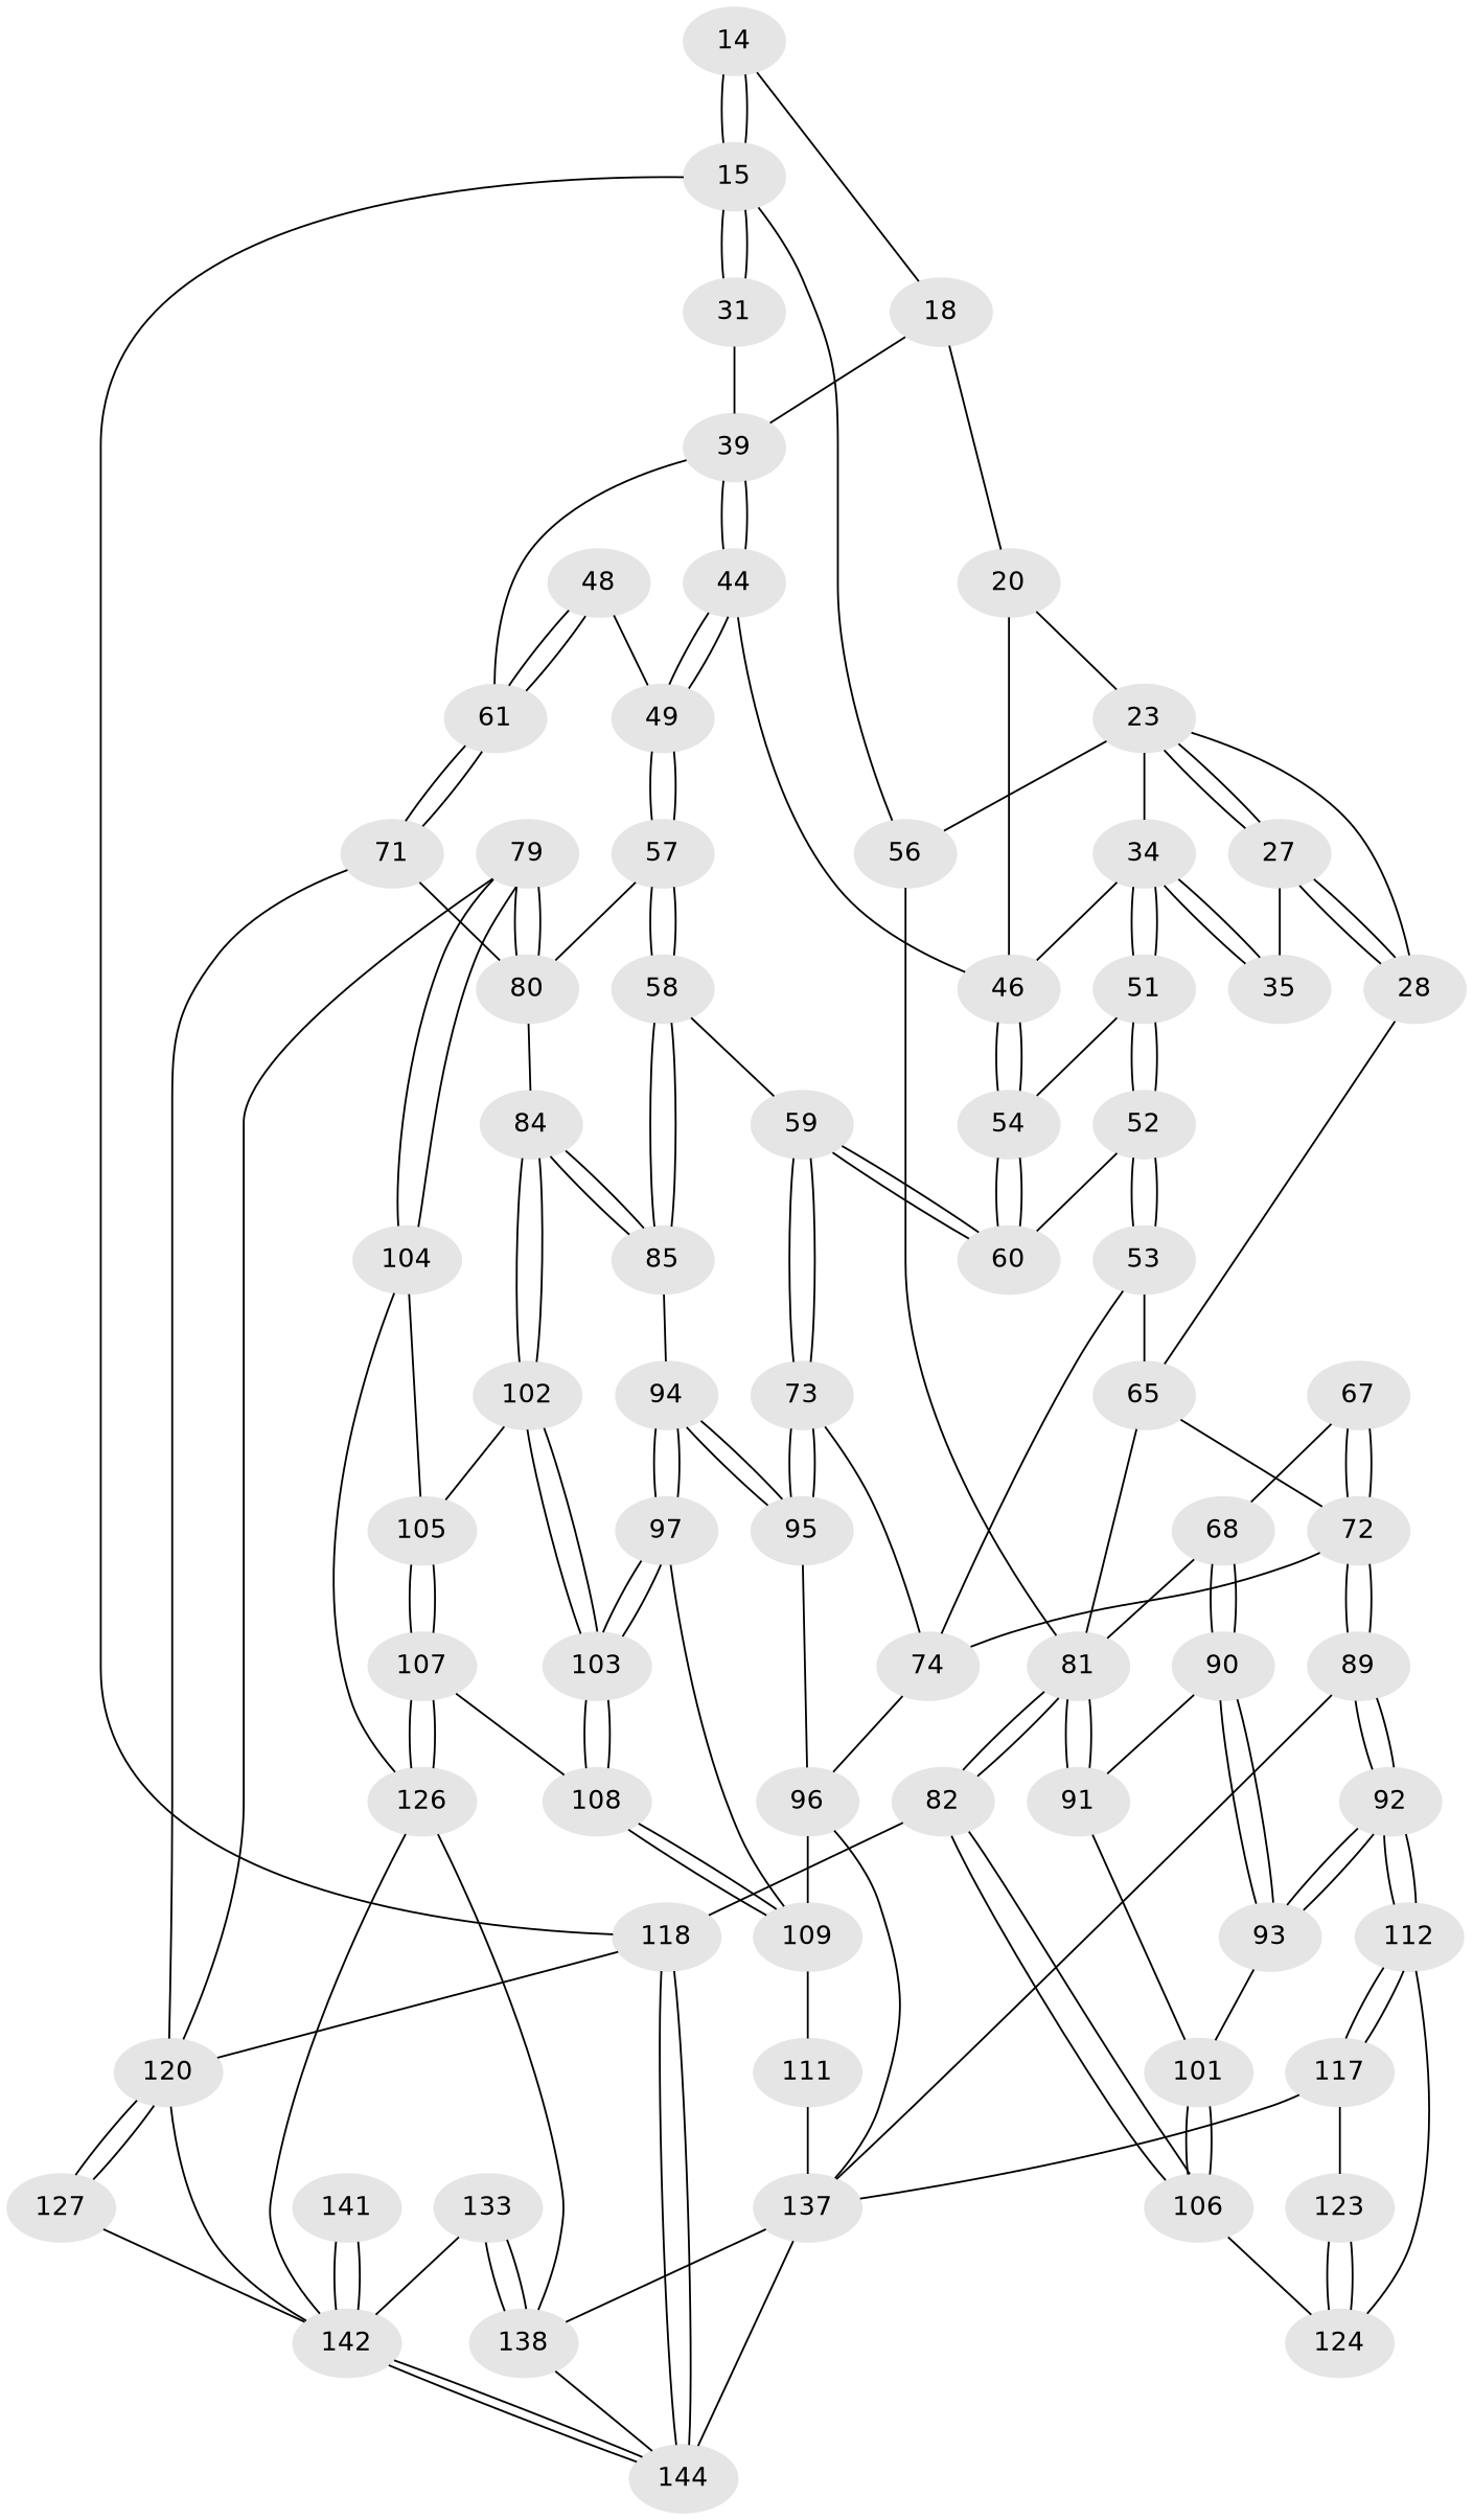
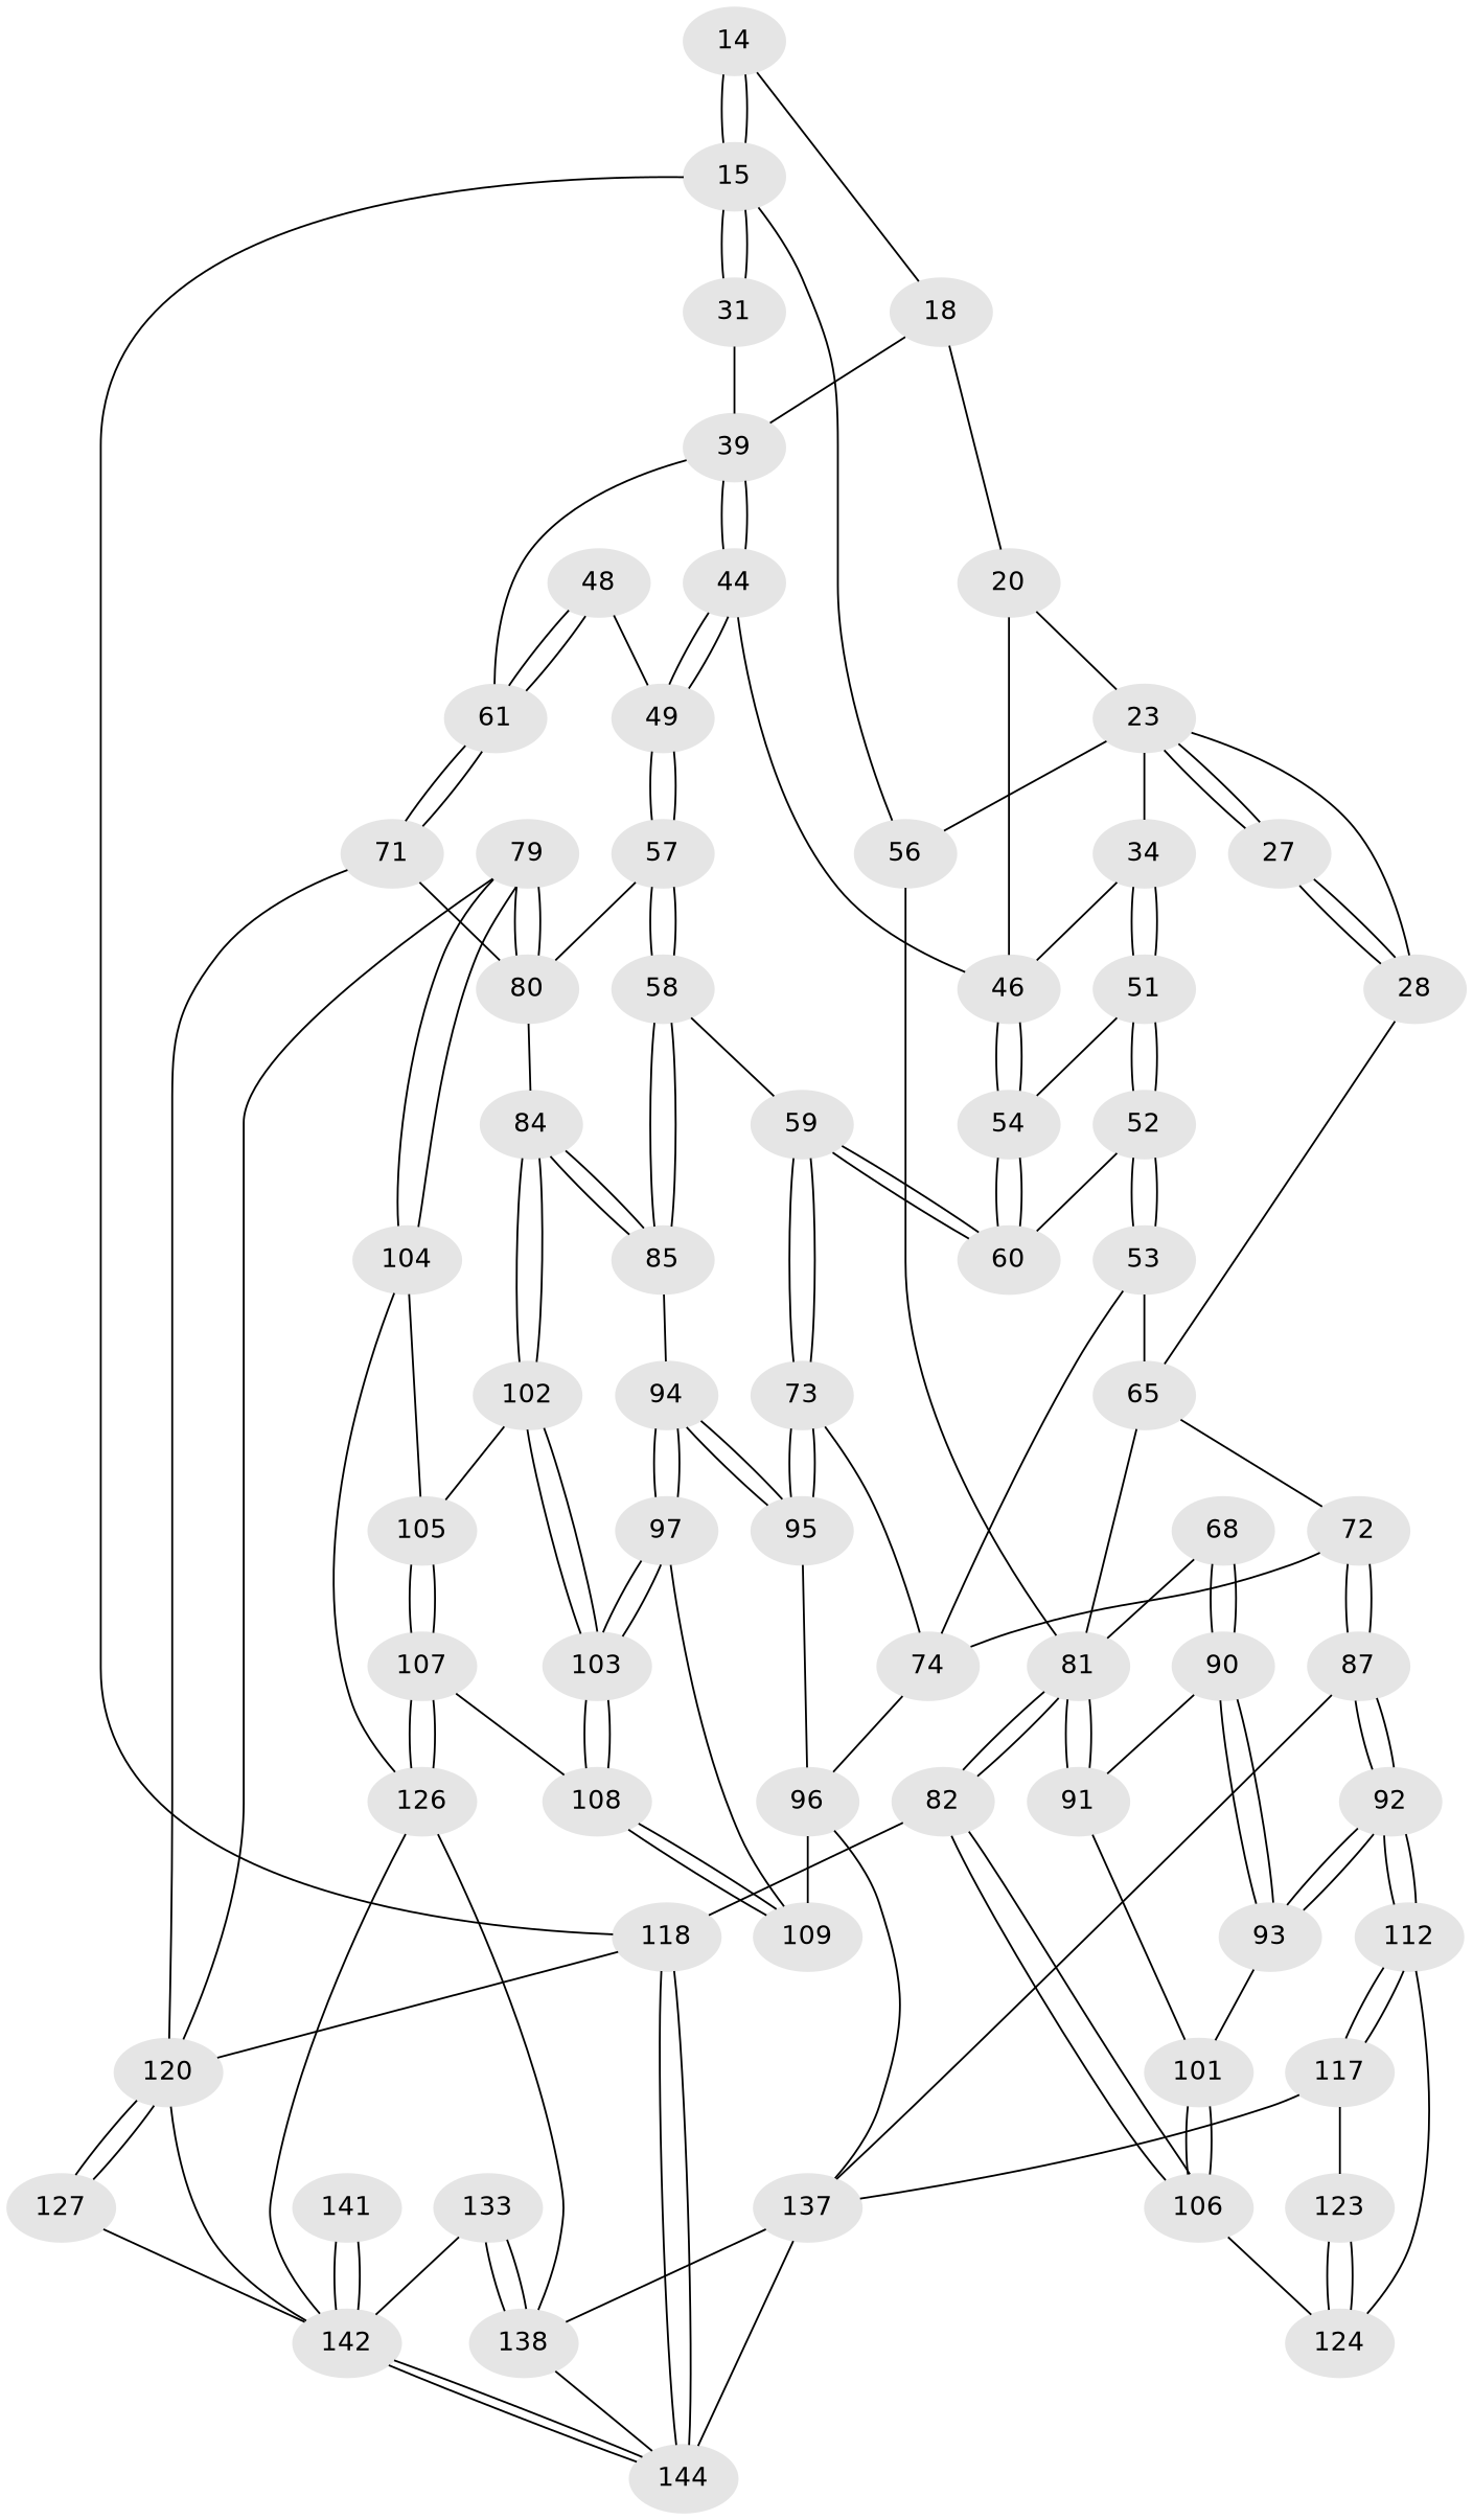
  graph {
    fontname="DejaVu Sans"
    node [color=gray90 fontname="DejaVu Sans" style=filled]
    edge [fontname="DejaVu Sans"]
    14 [super="+6+7"]
    15 [super="+11"]
    18 [super="+17+5"]
    31
    56 [super="+41+9"]
    118 [super="+83"]
    20 [super="+19+4"]
    39 [super="+38"]
    81 [super="+75+69+66+55"]
    120 [super="+78+119"]
    144 [super="+139+140+143"]
    23 [super="+13"]
    46 [super="+29+45"]
    44
    61 [super="+50+47"]
    27
    28 [super="+24"]
    34 [super="+30+21+22"]
    54
-   35
    65 [super="+43"]
    51
    72 [super="+64"]
    127
    142 [super="+134+135+132"]
    52
    49
    71
    57
    60
    48
    58
    80 [super="+76"]
    53
    74 [super="+62"]
    96 [super="+86"]
    82
    91
    59
    85
    84
    73
    94
    95
-   89
-   67
+   89 [label=87]
    68
    90
    93
    92
    137 [super="+116+88+87+136+130"]
    109 [super="+98+99"]
    79
    104
    105
    126 [super="+122"]
    102
    106
    101
    124 [super="+114+113"]
    103
    97
    112
    138 [super="+129+128"]
    117
-   111 [super="+100+110"]
    108
    107
    123
    133
    141
    14 -- 15 [weight=2]
    14 -- 15
    14 -- 18 [weight=2]
    15 -- 31
    15 -- 31
    15 -- 56
    15 -- 118 [weight=2]
    18 -- 20 [weight=2]
    18 -- 39 [weight=2]
    31 -- 39
    56 -- 81 [weight=2]
    118 -- 120
    118 -- 144 [weight=2]
    118 -- 144
    20 -- 23
    20 -- 46 [weight=2]
    39 -- 44
    39 -- 44
    39 -- 61 [weight=2]
    81 -- 82
    81 -- 82
    81 -- 91
    81 -- 91
    120 -- 127 [weight=2]
    120 -- 127
    120 -- 142
    23 -- 56 [weight=2]
    23 -- 27
    23 -- 27
    23 -- 28
    23 -- 34 [weight=2]
    46 -- 54
    46 -- 54
    44 -- 46
    44 -- 49
    44 -- 49
    61 -- 71
    61 -- 71
    27 -- 28
    27 -- 28
-   27 -- 35
    28 -- 65
    34 -- 46
-   34 -- 35 [weight=2]
-   34 -- 35
    34 -- 51
    34 -- 51
    54 -- 60
    54 -- 60
    65 -- 81 [weight=2]
    65 -- 72
    51 -- 54
    51 -- 52
    51 -- 52
    72 -- 74
    72 -- 89
    72 -- 89
    127 -- 142
    142 -- 144
    142 -- 144
    52 -- 60
    52 -- 53
    52 -- 53
    49 -- 57
    49 -- 57
    71 -- 120
    71 -- 80
    57 -- 58
    57 -- 58
    57 -- 80
    48 -- 61 [weight=2]
    48 -- 61
    48 -- 49
    58 -- 59
    58 -- 85
    58 -- 85
    80 -- 84
    53 -- 65
    53 -- 74
    74 -- 96
    96 -- 137
    96 -- 109
    82 -- 118
    82 -- 106
    82 -- 106
    91 -- 101
    59 -- 60
    59 -- 60
    59 -- 73
    59 -- 73
    85 -- 94
    84 -- 85
    84 -- 85
    84 -- 102
    84 -- 102
    73 -- 74
    73 -- 95
    73 -- 95
    94 -- 95
    94 -- 95
    94 -- 97
    94 -- 97
    95 -- 96
    89 -- 92
    89 -- 92
    89 -- 137
-   67 -- 72 [weight=2]
-   67 -- 72
-   67 -- 68
    68 -- 81
    68 -- 90
    68 -- 90
    90 -- 91
    90 -- 93
    90 -- 93
    93 -- 101
    92 -- 93
    92 -- 93
    92 -- 112
    92 -- 112
    137 -- 144 [weight=2]
    137 -- 138
-   109 -- 111 [weight=2]
    79 -- 120
    79 -- 80
    79 -- 80
    79 -- 104
    79 -- 104
    104 -- 105
    104 -- 126
    105 -- 107
    105 -- 107
    126 -- 142
    126 -- 138
    102 -- 105
    102 -- 103
    102 -- 103
    106 -- 124
    101 -- 106
    101 -- 106
    103 -- 108
    103 -- 108
    97 -- 109
    97 -- 103
    97 -- 103
    112 -- 124
    112 -- 117
    112 -- 117
    138 -- 144
    117 -- 137
    117 -- 123
-   111 -- 137 [weight=3]
    108 -- 109
    108 -- 109
    107 -- 126
    107 -- 126
    107 -- 108
    123 -- 124 [weight=2]
    123 -- 124
    133 -- 142
    133 -- 138 [weight=2]
    133 -- 138
    141 -- 142 [weight=3]
    141 -- 142
  }
